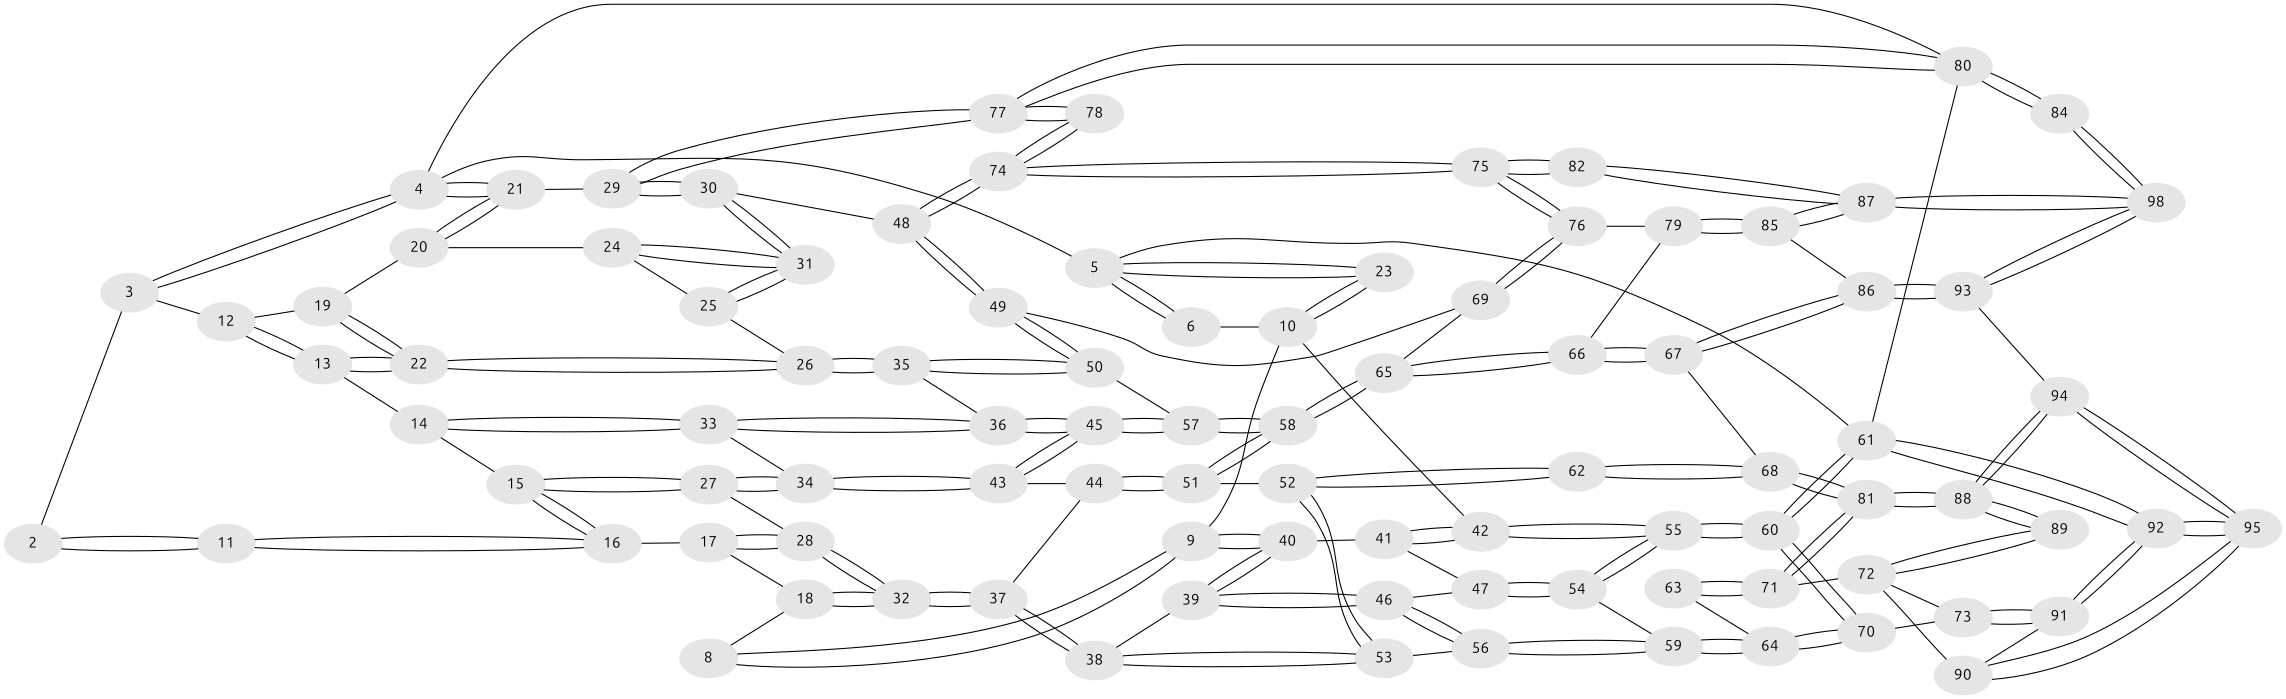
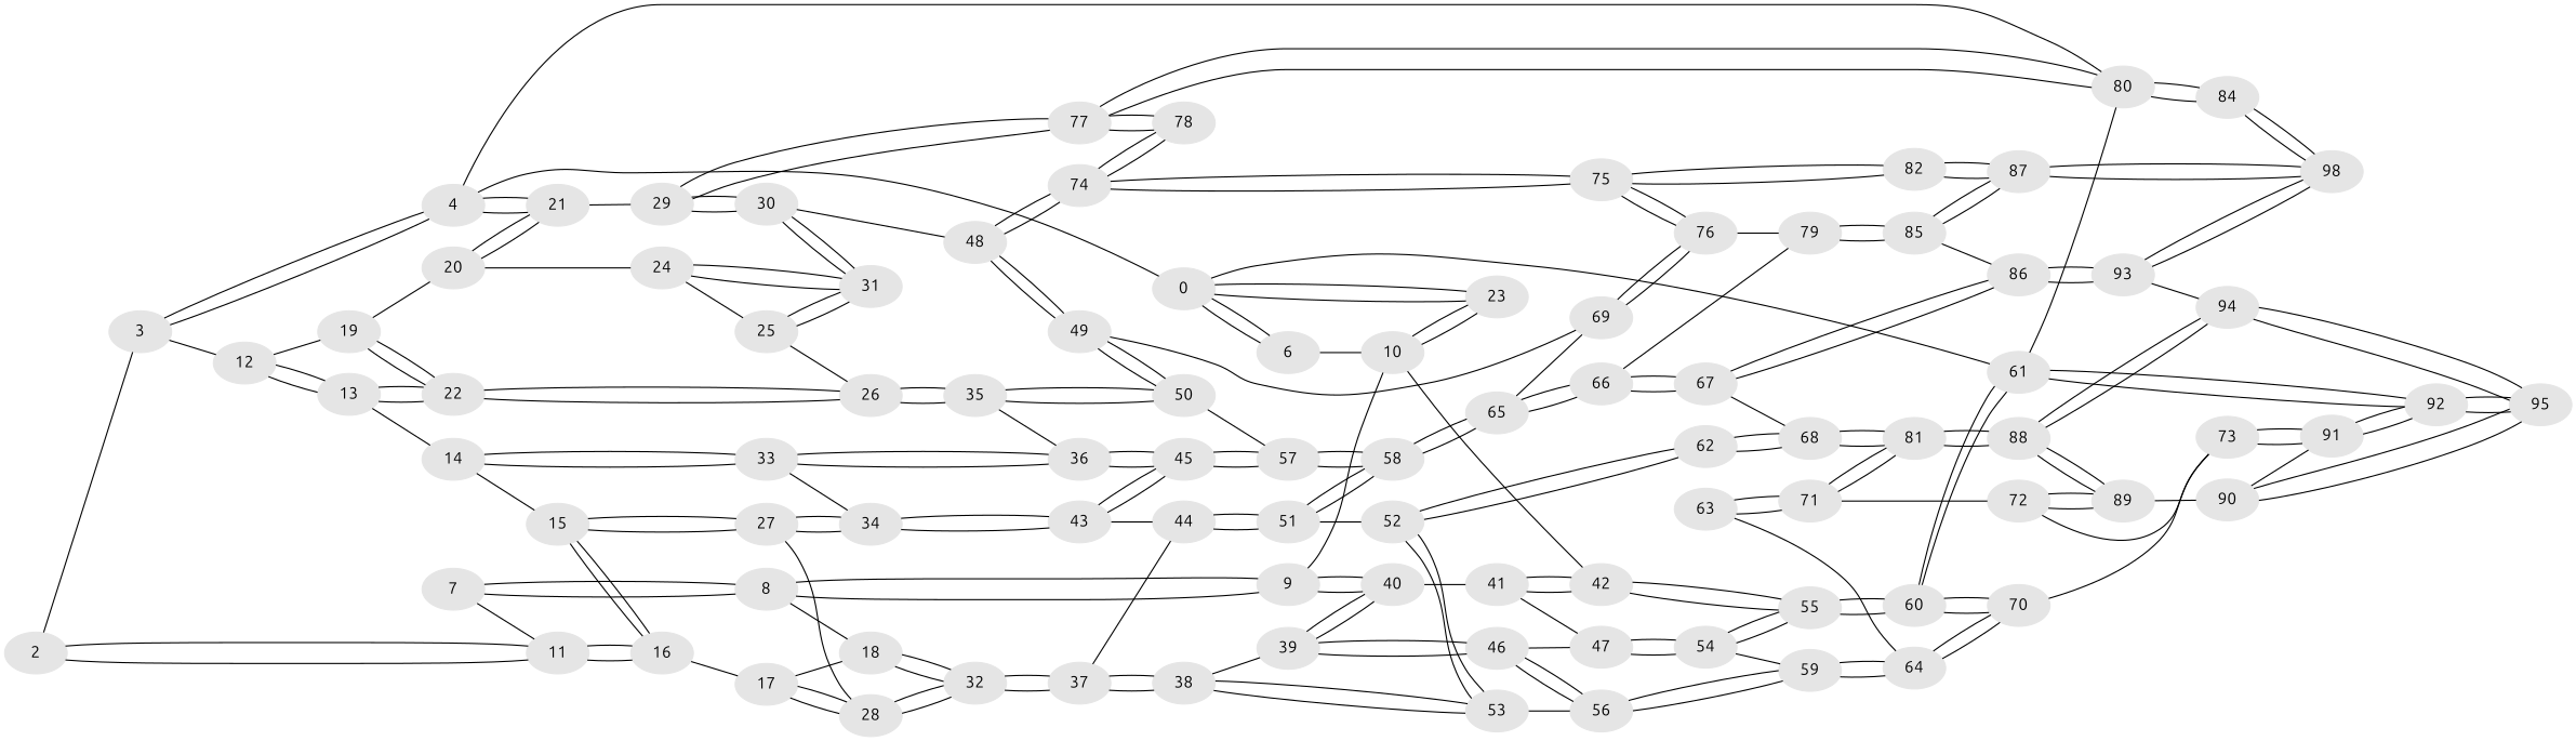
  graph {
    fontname=Ubuntu
    rankdir=LR
    node [color=gray90 fontname=Ubuntu style=filled]
    edge [fontname=Ubuntu]
    2
    3
    11
+   7
    8
    4
    12
    16
-   5
+   5 [label=0]
    21
    80
    13
    19
    6
    23
    61
    29
    84
    10
    92
    42
    9
    18
    40
    32
    41
    17
    14
    22
    20
    15
    33
    26
    27
    34
    36
    28
    37
    24
    25
    31
    30
    77
    35
    55
    50
    43
    48
    78
    49
    74
    38
    44
    45
    57
    39
    53
    51
    46
    56
    47
    54
    60
    52
    58
    59
    69
    75
    76
    62
    65
    68
    64
    70
    66
    73
    95
    63
    71
    81
    72
    67
    79
    86
    85
    93
    88
    91
    89
    90
    82
    87
    n93 [label=98]
    94
    2 -- 3
    2 -- 11
    2 -- 11
    3 -- 4
    3 -- 4
    3 -- 12
    11 -- 16
    11 -- 16
+   7 -- 11
+   7 -- 8
+   7 -- 8
    8 -- 9
    8 -- 9
    8 -- 18
    4 -- 5
    4 -- 21
    4 -- 21
    4 -- 80
    12 -- 13
    12 -- 13
    12 -- 19
    16 -- 17
    5 -- 6
    5 -- 6
    5 -- 23
    5 -- 23
    5 -- 61
    21 -- 29
    80 -- 84
    80 -- 84
    13 -- 14
    13 -- 22
    13 -- 22
    19 -- 22
    19 -- 22
    19 -- 20
    6 -- 10
    61 -- 80
    61 -- 92
    61 -- 92
    29 -- 30
    29 -- 30
    29 -- 77
    29 -- 77
    84 -- n93
    84 -- n93
    10 -- 23
    10 -- 23
    10 -- 42
    92 -- 95
    92 -- 95
    42 -- 55
    42 -- 55
    9 -- 10
    9 -- 40
    9 -- 40
    18 -- 32
    18 -- 32
    40 -- 41
    32 -- 37
    32 -- 37
    41 -- 42
    41 -- 42
    41 -- 47
    17 -- 18
    17 -- 28
    17 -- 28
    14 -- 15
    14 -- 33
    14 -- 33
    22 -- 26
    22 -- 26
    20 -- 21
    20 -- 21
    20 -- 24
    15 -- 16
    15 -- 16
    15 -- 27
    15 -- 27
    33 -- 34
    33 -- 36
    33 -- 36
    26 -- 35
    26 -- 35
    27 -- 34
    27 -- 34
    27 -- 28
    34 -- 43
    34 -- 43
    36 -- 45
    36 -- 45
    28 -- 32
    28 -- 32
    37 -- 38
    37 -- 38
    37 -- 44
    24 -- 25
    24 -- 31
    24 -- 31
    25 -- 26
    25 -- 31
    25 -- 31
    30 -- 31
    30 -- 31
    30 -- 48
    77 -- 80
    77 -- 80
    77 -- 78
    77 -- 78
    35 -- 36
    35 -- 50
    35 -- 50
    55 -- 60
    55 -- 60
    50 -- 57
    43 -- 44
    43 -- 45
    43 -- 45
    48 -- 49
    48 -- 49
    48 -- 74
    48 -- 74
    49 -- 50
    49 -- 50
    49 -- 69
    74 -- 78
    74 -- 78
    74 -- 75
    74 -- 75
    38 -- 39
    38 -- 53
    38 -- 53
    44 -- 51
    44 -- 51
    45 -- 57
    45 -- 57
    57 -- 58
    57 -- 58
    39 -- 40
    39 -- 40
    39 -- 46
    39 -- 46
    53 -- 56
    51 -- 52
    51 -- 58
    51 -- 58
    46 -- 56
    46 -- 56
    46 -- 47
    56 -- 59
    56 -- 59
    47 -- 54
    47 -- 54
    54 -- 55
    54 -- 55
    54 -- 59
    60 -- 61
    60 -- 61
    60 -- 70
    60 -- 70
    52 -- 53
    52 -- 53
    52 -- 62
    52 -- 62
    58 -- 65
    58 -- 65
    59 -- 64
    59 -- 64
    69 -- 76
    69 -- 76
    75 -- 76
    75 -- 76
    75 -- 82
    75 -- 82
    76 -- 79
    62 -- 68
    62 -- 68
    65 -- 69
    65 -- 66
    65 -- 66
    68 -- 81
    68 -- 81
    64 -- 70
    64 -- 70
    70 -- 73
    66 -- 67
    66 -- 67
    66 -- 79
    73 -- 91
    73 -- 91
    63 -- 64
    63 -- 71
    63 -- 71
    71 -- 81
    71 -- 81
    71 -- 72
    81 -- 88
    81 -- 88
    72 -- 73
    72 -- 89
    72 -- 89
    67 -- 68
    67 -- 86
    67 -- 86
    79 -- 85
    79 -- 85
    86 -- 93
    86 -- 93
    85 -- 86
    85 -- 87
    85 -- 87
    93 -- n93
    93 -- n93
    93 -- 94
    88 -- 89
    88 -- 89
    88 -- 94
    88 -- 94
    91 -- 92
    91 -- 92
-   72 -- 90
+   89 -- 90
    90 -- 95
    90 -- 95
    90 -- 91
    82 -- 87
    82 -- 87
    87 -- n93
    87 -- n93
    94 -- 95
    94 -- 95
  }
